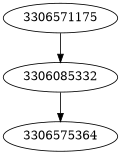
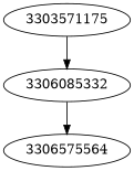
  strict digraph {
    n1 [label=3306085332]
-   3306575564 [label=3306575364]
-   3306571175
+   3306575564
+   3306571175 [label=3303571175]
    n1 -> 3306575564
    3306571175 -> n1
  }
